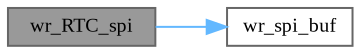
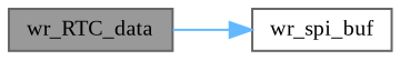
  digraph {
    rankdir=LR
    fontname="Liberation Serif"
    node [fontname="Liberation Serif" fontsize=10 shape=box style=filled]
-   n1 [color=gray40 fillcolor=grey60 fontcolor=black height=0.2 label=wr_RTC_spi width=0.4]
+   n1 [color=gray40 fillcolor=grey60 fontcolor=black height=0.2 label=wr_RTC_data width=0.4]
    n2 [color=grey40 fillcolor=white height=0.2 label=wr_spi_buf width=0.4]
    n1 -> n2 [color=steelblue1 fontname="Liberation Serif" fontsize=10 labelfontname=Helvetica labelfontsize=10 style=solid]
  }
